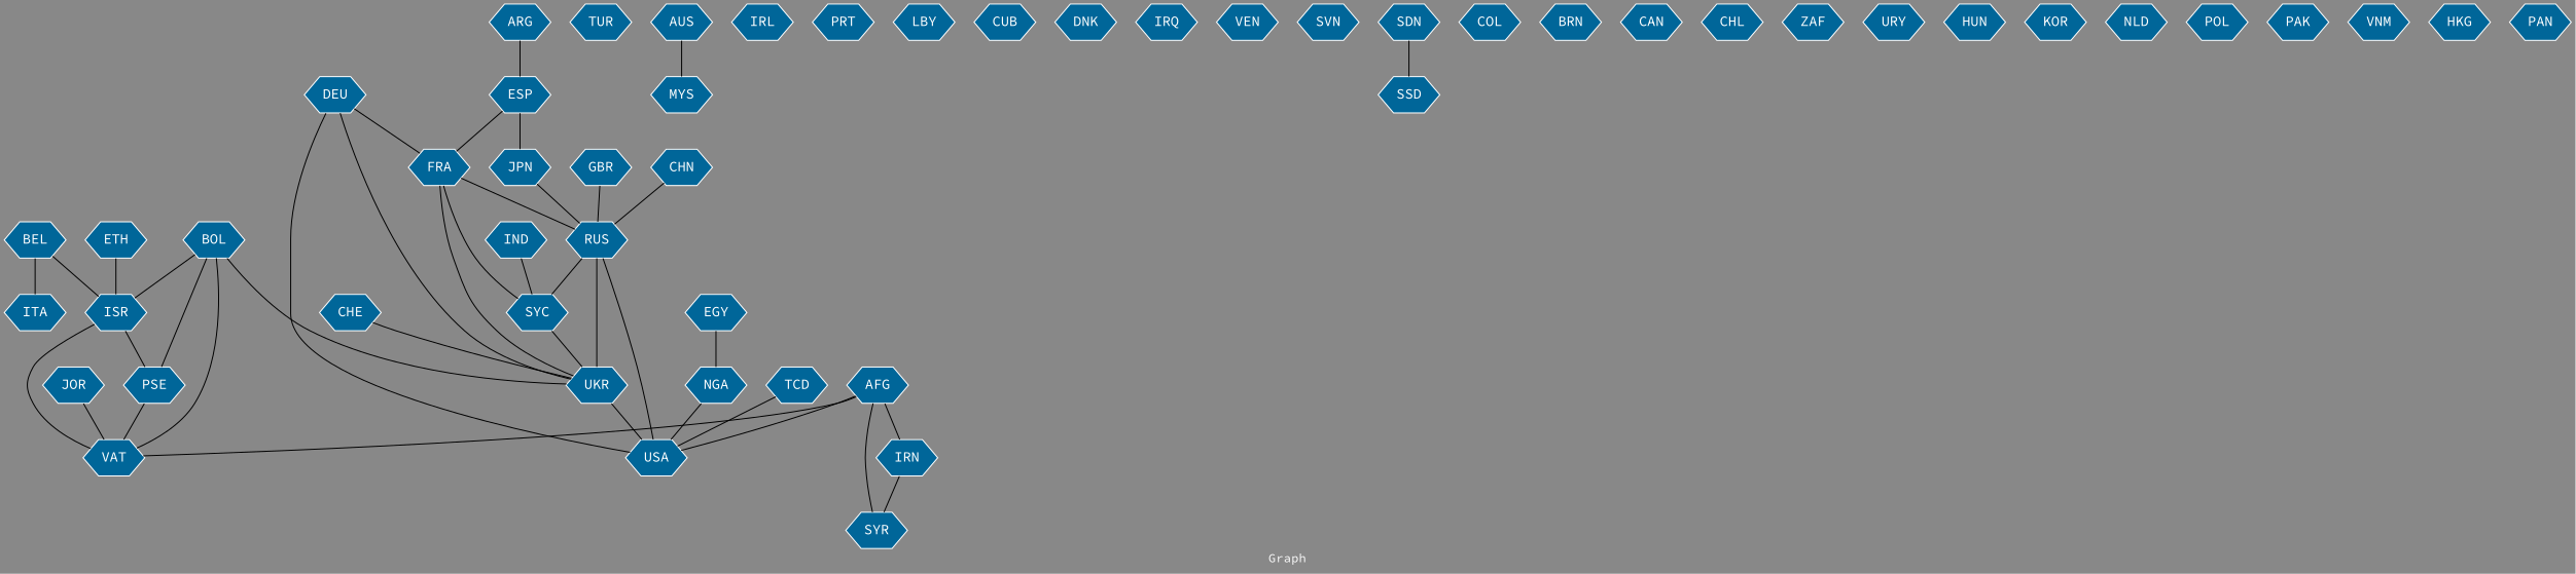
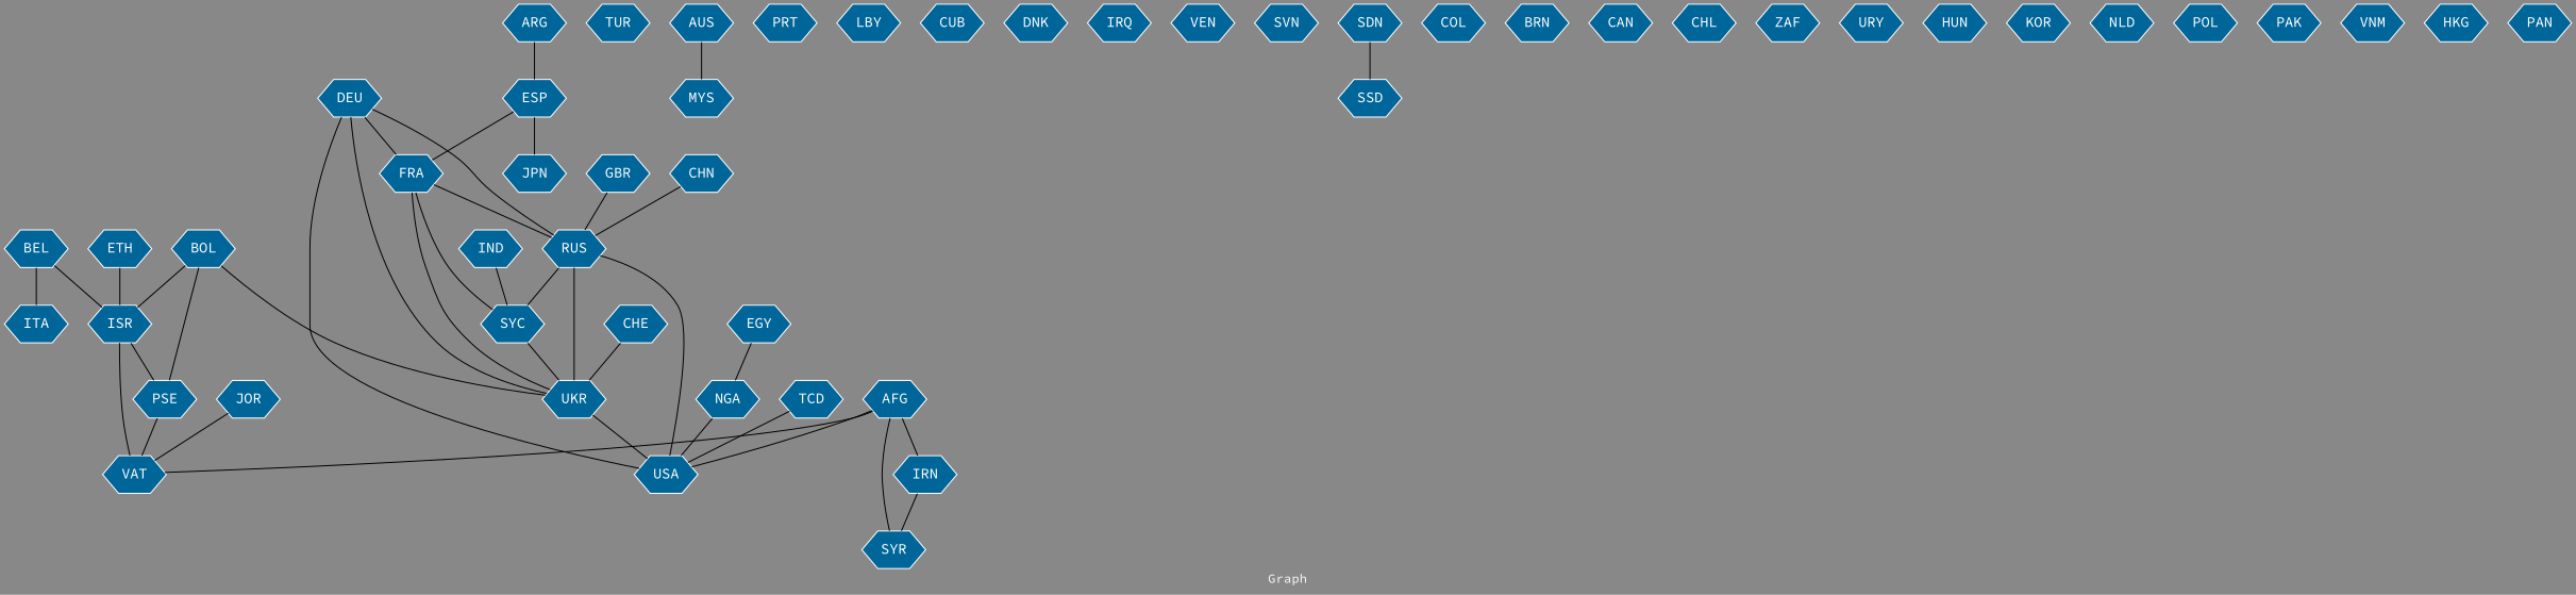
  graph {
    bgcolor="#888888"
    fontcolor=white
    fontname="Source Code Pro"
    fontsize=12
    label="Graph"
    node [color=white fillcolor="#006699" fontcolor=white fontname="Source Code Pro" shape=hexagon style=filled]
    edge [arrowhead=open color=black fontcolor=white fontname="Source Code Pro" fontsize=12 weight=1]
    n1 [label=BEL]
    n2 [label=ITA]
    n3 [label=ISR]
    n4 [label=VAT]
    n5 [label=PSE]
    n6 [label=UKR]
    n7 [label=USA]
    n8 [label=DEU]
    n9 [label=RUS]
    n10 [label=FRA]
    n11 [label=SYC]
    n12 [label=EGY]
    n13 [label=NGA]
    n14 [label=TUR]
    n15 [label=ESP]
    n16 [label=JPN]
    n17 [label=GBR]
    n18 [label=SYR]
    n19 [label=TCD]
    n20 [label=IND]
    n21 [label=IRN]
    n22 [label=MYS]
    n23 [label=CHE]
    n24 [label=JOR]
    n25 [label=CHN]
-   n26 [label=IRL]
    n27 [label=PRT]
    n28 [label=LBY]
    n29 [label=BOL]
    n30 [label=ARG]
    n31 [label=CUB]
    n32 [label=DNK]
    n33 [label=AFG]
    n34 [label=IRQ]
    n35 [label=VEN]
    n36 [label=SVN]
    n37 [label=SSD]
    n38 [label=SDN]
    n39 [label=COL]
    n40 [label=BRN]
    n41 [label=CAN]
    n42 [label=CHL]
    n43 [label=ZAF]
    n44 [label=URY]
    n45 [label=HUN]
    n46 [label=KOR]
    n47 [label=NLD]
    n48 [label=POL]
    n49 [label=PAK]
    n50 [label=AUS]
    n51 [label=VNM]
    n52 [label=HKG]
    n53 [label=PAN]
    n54 [label=ETH]
    n1 -- n2 [weight=2]
    n1 -- n3
    n3 -- n4 [weight=3]
    n3 -- n5 [weight=3]
    n5 -- n4
    n6 -- n7
    n8 -- n6 [weight=2]
    n8 -- n7 [weight=3]
-   n16 -- n9 [weight=2]
+   n8 -- n9 [weight=2]
    n8 -- n10
    n9 -- n6 [weight=19]
    n9 -- n7
    n9 -- n11 [weight=2]
    n10 -- n6
    n10 -- n9
    n10 -- n11
    n11 -- n6 [weight=2]
    n12 -- n13
    n13 -- n7
    n15 -- n10
    n15 -- n16 [weight=2]
    n17 -- n9
    n19 -- n7
    n20 -- n11
    n21 -- n18
    n23 -- n6
    n24 -- n4
    n25 -- n9 [weight=2]
    n29 -- n3
-   n29 -- n4 [weight=2]
    n29 -- n5
    n29 -- n6
    n30 -- n15
    n33 -- n4
    n33 -- n7 [weight=2]
    n33 -- n18
    n33 -- n21
    n38 -- n37
    n50 -- n22
    n54 -- n3
  }
